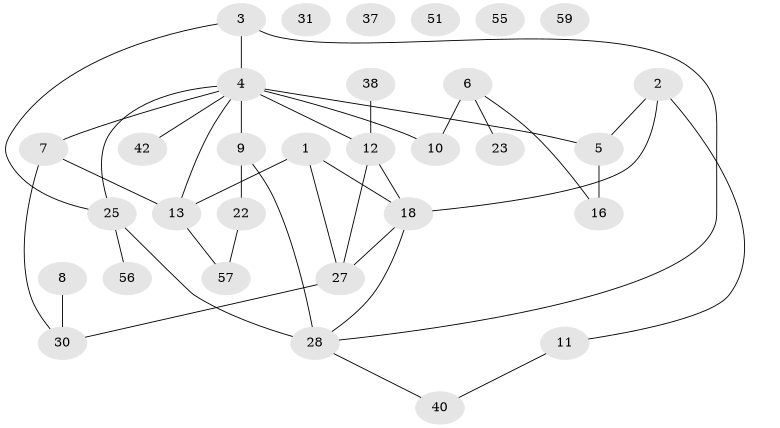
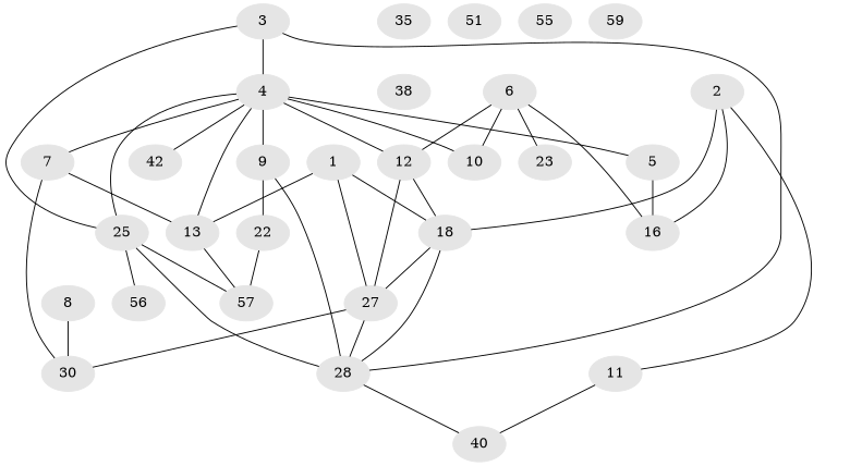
  graph {
    node [color=gray90 style=filled]
    1 [super="+52"]
    13 [super="+60"]
    18 [super="+19+49+26"]
    27 [super="+53+44"]
    57 [super="+58"]
    28 [super="+36+33+46"]
    30
    2 [super="+14+15"]
    5 [super="+32"]
    11 [super="+17"]
    16 [super="+24"]
    40 [super="+43"]
    4 [super="+48"]
    25 [super="+39+47"]
    7 [super="+50"]
    9 [super="+29"]
    10 [super="+45"]
    12 [super="+54+34"]
    42
    3
    56
    22 [super="+62"]
    6 [super="+21"]
    23
    8
-   31
-   37
+   37 [label=35]
    38
    51
    55
    59
    1 -- 13
    1 -- 18
    1 -- 27
    13 -- 57
    18 -- 27
    18 -- 28
+   27 -- 28
    27 -- 30
    28 -- 40
    2 -- 18
-   2 -- 5
+   2 -- 16
    2 -- 11
    5 -- 16
    11 -- 40
    4 -- 13
    4 -- 5 [weight=2]
    4 -- 25
    4 -- 7
    4 -- 9
    4 -- 10
    4 -- 12
    4 -- 42
+   25 -- 57
    25 -- 28 [weight=3]
    25 -- 56
    7 -- 13
    7 -- 30
    9 -- 28
    9 -- 22
    12 -- 18
    12 -- 27
    3 -- 28
    3 -- 4
    3 -- 25
    22 -- 57
    6 -- 16
    6 -- 10
-   38 -- 12
+   6 -- 12
    6 -- 23
    8 -- 30
  }
